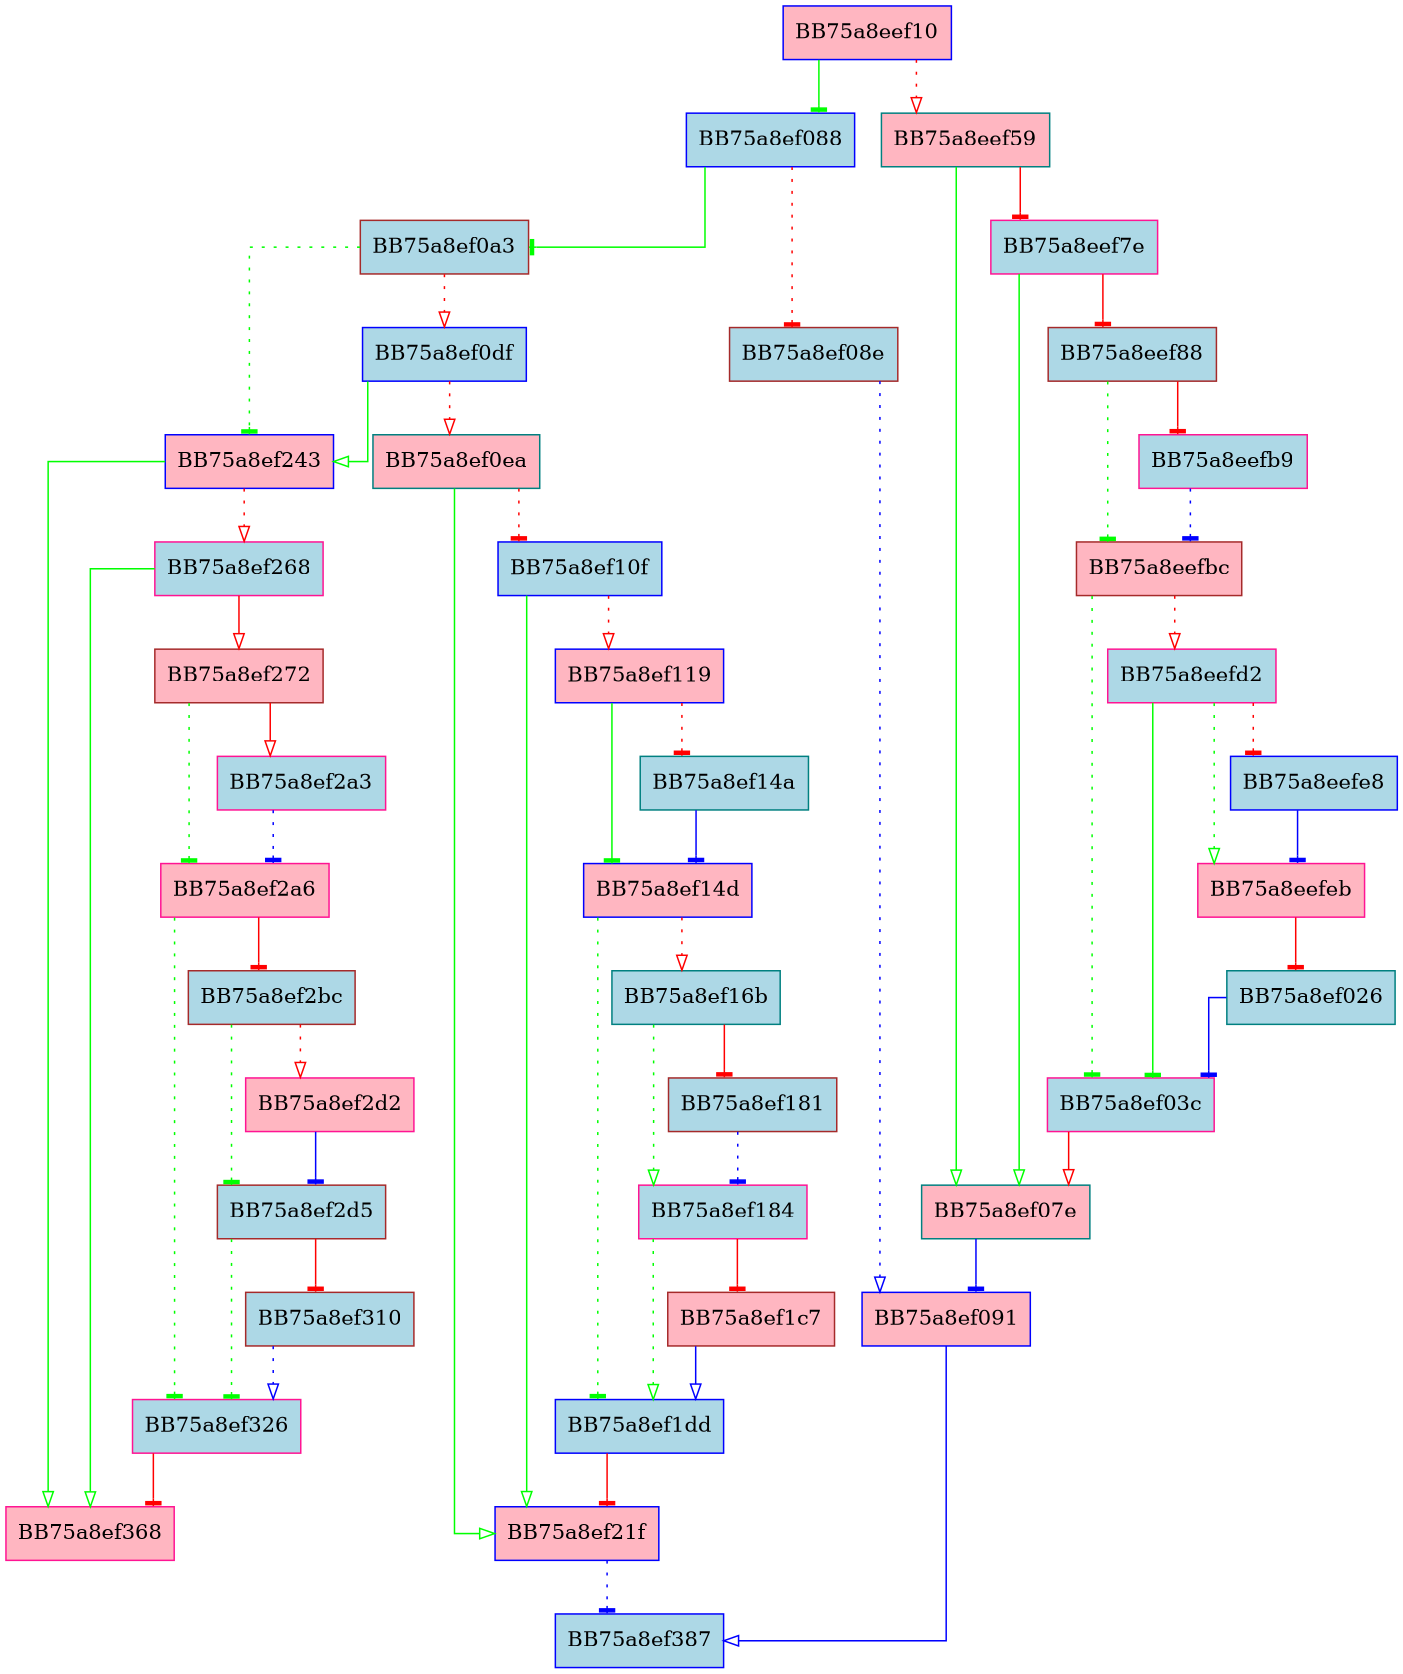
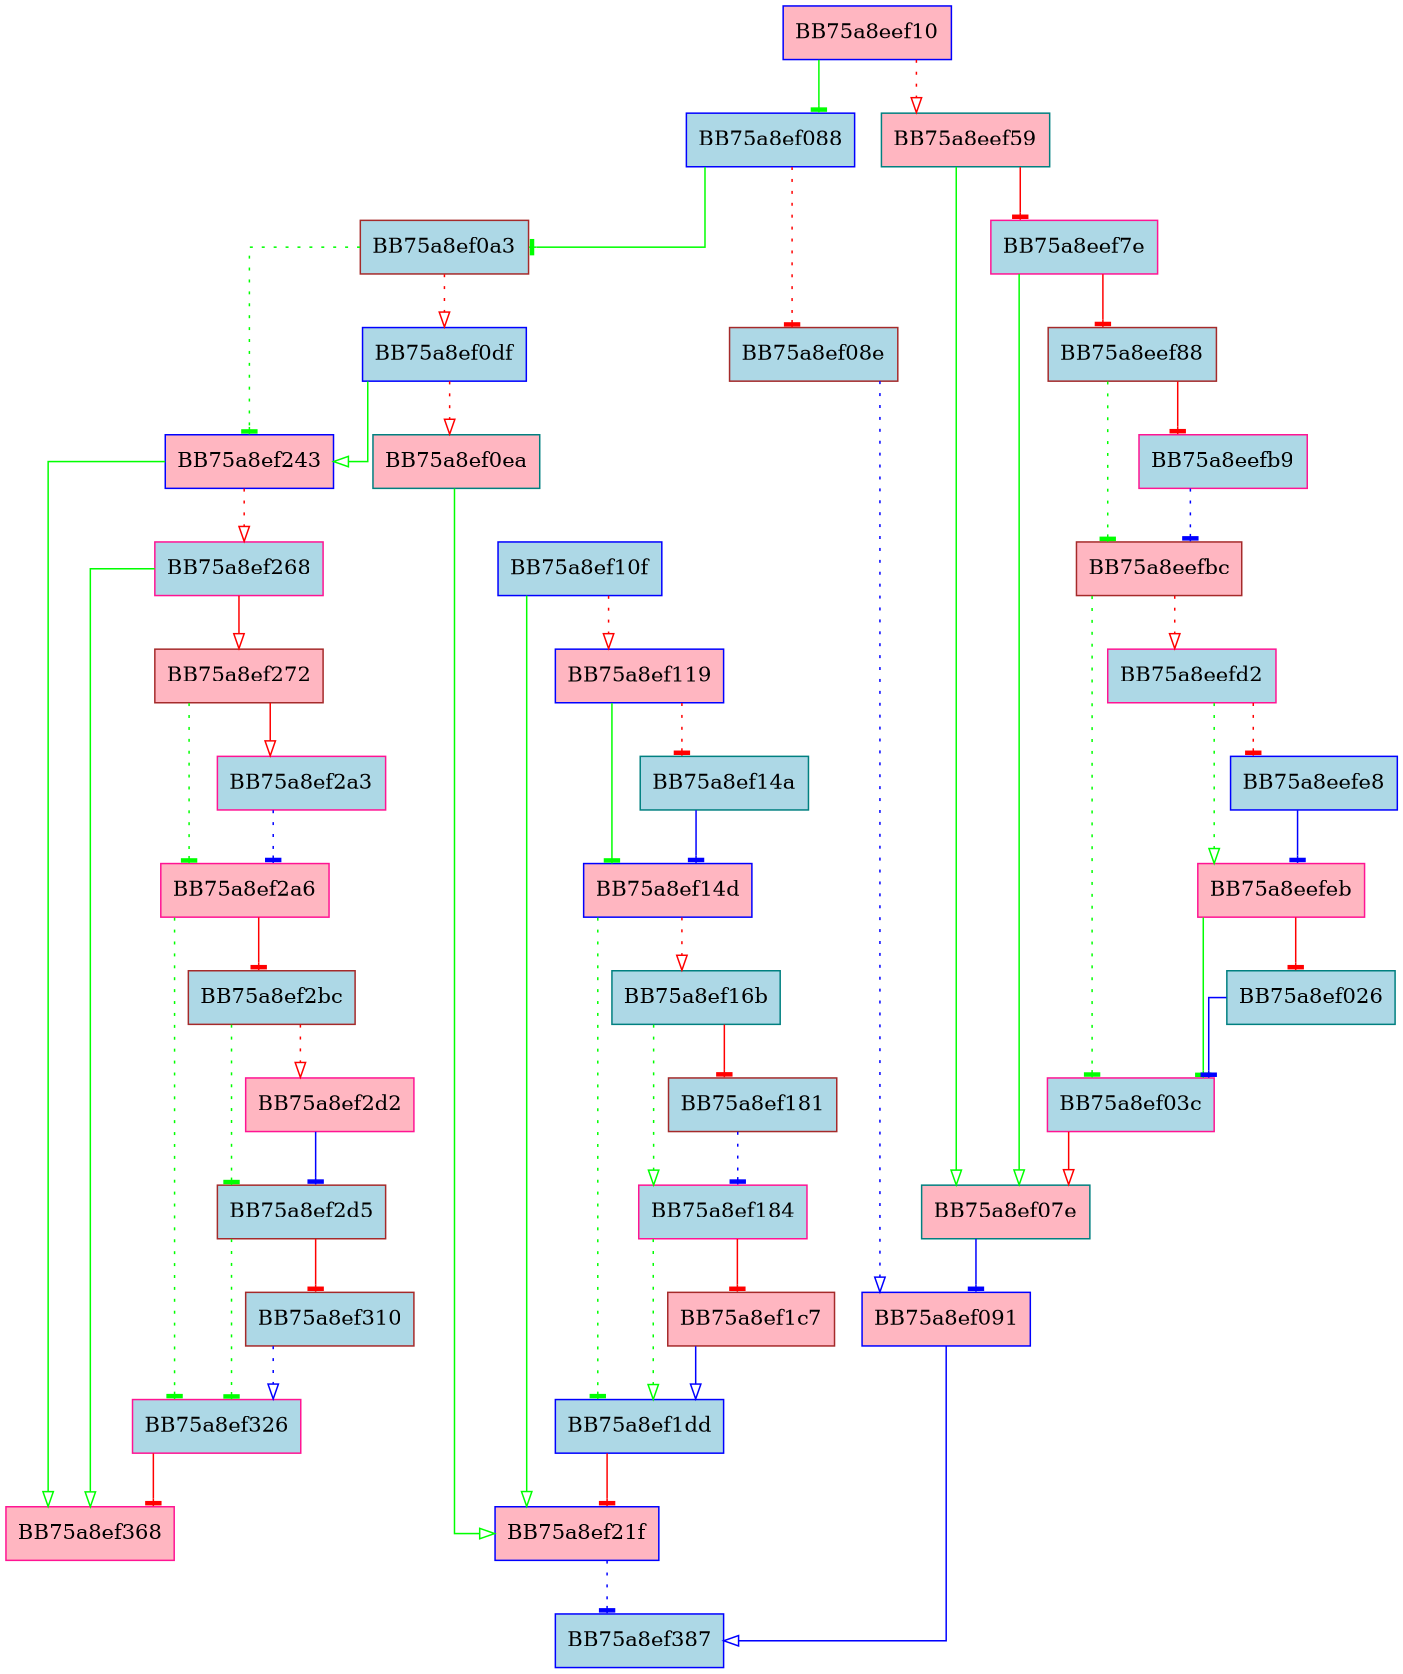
  digraph {
    splines=ortho
    node [color=blue fillcolor=lightblue shape=box style=filled]
    edge [arrowhead=tee color=red style=solid]
    BB75a8eef10 [fillcolor=lightpink]
    BB75a8ef088
    BB75a8eef59 [color=teal fillcolor=lightpink]
    BB75a8ef0a3 [color=brown]
    BB75a8ef08e [color=brown]
    BB75a8ef07e [color=teal fillcolor=lightpink]
    BB75a8eef7e [color=deeppink]
    BB75a8ef243 [fillcolor=lightpink]
    BB75a8ef0df
    BB75a8ef091 [fillcolor=lightpink]
    BB75a8eef88 [color=brown]
    BB75a8ef387
    BB75a8eefbc [color=brown fillcolor=lightpink]
    BB75a8eefb9 [color=deeppink]
    BB75a8ef03c [color=deeppink]
    BB75a8eefd2 [color=deeppink]
    BB75a8eefeb [color=deeppink fillcolor=lightpink]
    BB75a8eefe8
    BB75a8ef026 [color=teal]
    BB75a8ef368 [color=deeppink fillcolor=lightpink]
    BB75a8ef268 [color=deeppink]
    BB75a8ef0ea [color=teal fillcolor=lightpink]
    BB75a8ef272 [color=brown fillcolor=lightpink]
    BB75a8ef21f [fillcolor=lightpink]
    BB75a8ef10f
    BB75a8ef119 [fillcolor=lightpink]
    BB75a8ef14d [fillcolor=lightpink]
    BB75a8ef14a [color=teal]
    BB75a8ef1dd
    BB75a8ef16b [color=teal]
    BB75a8ef184 [color=deeppink]
    BB75a8ef181 [color=brown]
    BB75a8ef1c7 [color=brown fillcolor=lightpink]
    BB75a8ef2a6 [color=deeppink fillcolor=lightpink]
    BB75a8ef2a3 [color=deeppink]
    BB75a8ef326 [color=deeppink]
    BB75a8ef2bc [color=brown]
    BB75a8ef2d5 [color=brown]
    BB75a8ef2d2 [color=deeppink fillcolor=lightpink]
    BB75a8ef310 [color=brown]
    BB75a8eef10 -> BB75a8ef088 [color=green]
    BB75a8eef10 -> BB75a8eef59 [arrowhead=onormal style=dotted]
    BB75a8ef088 -> BB75a8ef0a3 [color=green]
    BB75a8ef088 -> BB75a8ef08e [style=dotted]
    BB75a8eef59 -> BB75a8ef07e [arrowhead=onormal color=green]
    BB75a8eef59 -> BB75a8eef7e
    BB75a8ef0a3 -> BB75a8ef243 [color=green style=dotted]
    BB75a8ef0a3 -> BB75a8ef0df [arrowhead=onormal style=dotted]
    BB75a8ef08e -> BB75a8ef091 [arrowhead=onormal color=blue style=dotted]
    BB75a8ef07e -> BB75a8ef091 [color=blue]
    BB75a8eef7e -> BB75a8ef07e [arrowhead=onormal color=green]
    BB75a8eef7e -> BB75a8eef88
    BB75a8ef243 -> BB75a8ef368 [arrowhead=onormal color=green]
    BB75a8ef243 -> BB75a8ef268 [arrowhead=onormal style=dotted]
    BB75a8ef0df -> BB75a8ef243 [arrowhead=onormal color=green]
    BB75a8ef0df -> BB75a8ef0ea [arrowhead=onormal style=dotted]
    BB75a8ef091 -> BB75a8ef387 [arrowhead=onormal color=blue]
    BB75a8eef88 -> BB75a8eefbc [color=green style=dotted]
    BB75a8eef88 -> BB75a8eefb9
    BB75a8eefbc -> BB75a8ef03c [color=green style=dotted]
    BB75a8eefbc -> BB75a8eefd2 [arrowhead=onormal style=dotted]
    BB75a8eefb9 -> BB75a8eefbc [color=blue style=dotted]
    BB75a8ef03c -> BB75a8ef07e [arrowhead=onormal]
    BB75a8eefd2 -> BB75a8eefeb [arrowhead=onormal color=green style=dotted]
    BB75a8eefd2 -> BB75a8eefe8 [style=dotted]
-   BB75a8eefd2 -> BB75a8ef03c [color=green]
+   BB75a8eefeb -> BB75a8ef03c [color=green]
    BB75a8eefeb -> BB75a8ef026
    BB75a8eefe8 -> BB75a8eefeb [color=blue]
    BB75a8ef026 -> BB75a8ef03c [color=blue]
    BB75a8ef268 -> BB75a8ef368 [arrowhead=onormal color=green]
    BB75a8ef268 -> BB75a8ef272 [arrowhead=onormal]
    BB75a8ef0ea -> BB75a8ef21f [arrowhead=onormal color=green]
-   BB75a8ef0ea -> BB75a8ef10f [style=dotted]
    BB75a8ef272 -> BB75a8ef2a6 [color=green style=dotted]
    BB75a8ef272 -> BB75a8ef2a3 [arrowhead=onormal]
    BB75a8ef21f -> BB75a8ef387 [color=blue style=dotted]
    BB75a8ef10f -> BB75a8ef21f [arrowhead=onormal color=green]
    BB75a8ef10f -> BB75a8ef119 [arrowhead=onormal style=dotted]
    BB75a8ef119 -> BB75a8ef14d [color=green]
    BB75a8ef119 -> BB75a8ef14a [style=dotted]
    BB75a8ef14d -> BB75a8ef1dd [color=green style=dotted]
    BB75a8ef14d -> BB75a8ef16b [arrowhead=onormal style=dotted]
    BB75a8ef14a -> BB75a8ef14d [color=blue]
    BB75a8ef1dd -> BB75a8ef21f
    BB75a8ef16b -> BB75a8ef184 [arrowhead=onormal color=green style=dotted]
    BB75a8ef16b -> BB75a8ef181
    BB75a8ef184 -> BB75a8ef1dd [arrowhead=onormal color=green style=dotted]
    BB75a8ef184 -> BB75a8ef1c7
    BB75a8ef181 -> BB75a8ef184 [color=blue style=dotted]
    BB75a8ef1c7 -> BB75a8ef1dd [arrowhead=onormal color=blue]
    BB75a8ef2a6 -> BB75a8ef326 [color=green style=dotted]
    BB75a8ef2a6 -> BB75a8ef2bc
    BB75a8ef2a3 -> BB75a8ef2a6 [color=blue style=dotted]
    BB75a8ef326 -> BB75a8ef368
    BB75a8ef2bc -> BB75a8ef2d5 [color=green style=dotted]
    BB75a8ef2bc -> BB75a8ef2d2 [arrowhead=onormal style=dotted]
    BB75a8ef2d5 -> BB75a8ef326 [color=green style=dotted]
    BB75a8ef2d5 -> BB75a8ef310
    BB75a8ef2d2 -> BB75a8ef2d5 [color=blue]
    BB75a8ef310 -> BB75a8ef326 [arrowhead=onormal color=blue style=dotted]
  }
